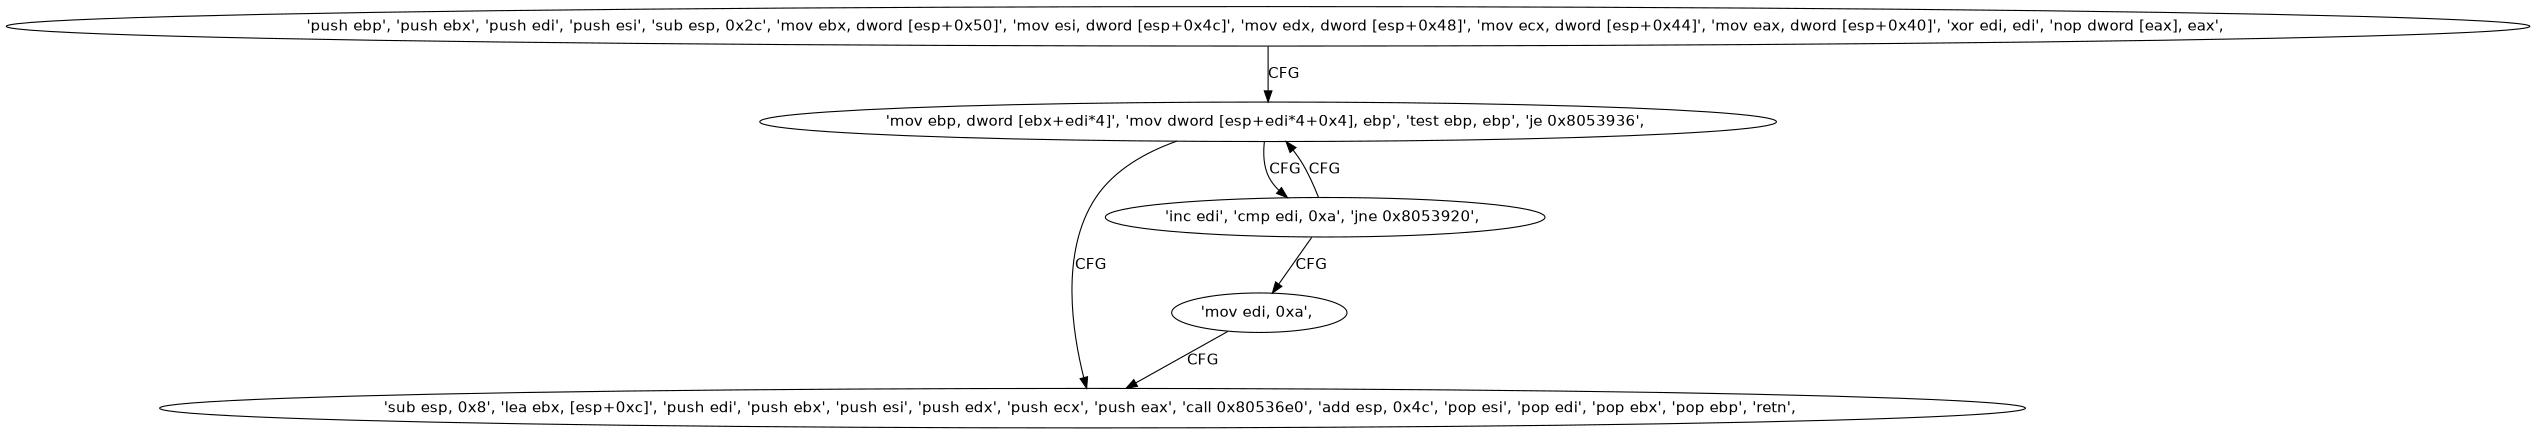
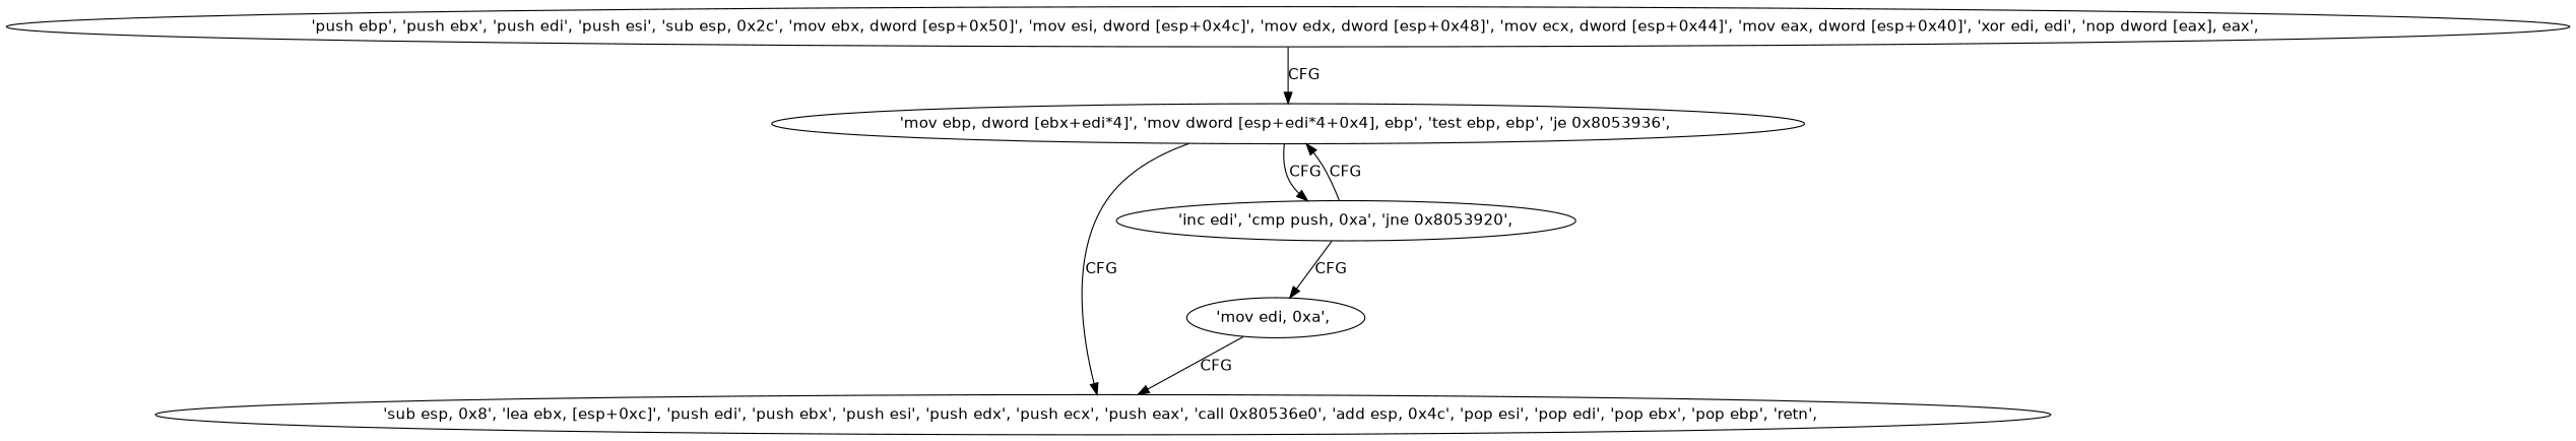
  digraph {
    fontname="DejaVu Sans"
    node [fontname="DejaVu Sans"]
    edge [fontname="DejaVu Sans"]
    n1 [label="'push ebp', 'push ebx', 'push edi', 'push esi', 'sub esp, 0x2c', 'mov ebx, dword [esp+0x50]', 'mov esi, dword [esp+0x4c]', 'mov edx, dword [esp+0x48]', 'mov ecx, dword [esp+0x44]', 'mov eax, dword [esp+0x40]', 'xor edi, edi', 'nop dword [eax], eax', "]
    n2 [label="'mov ebp, dword [ebx+edi*4]', 'mov dword [esp+edi*4+0x4], ebp', 'test ebp, ebp', 'je 0x8053936', "]
    n3 [label="'sub esp, 0x8', 'lea ebx, [esp+0xc]', 'push edi', 'push ebx', 'push esi', 'push edx', 'push ecx', 'push eax', 'call 0x80536e0', 'add esp, 0x4c', 'pop esi', 'pop edi', 'pop ebx', 'pop ebp', 'retn', "]
-   n4 [label="'inc edi', 'cmp edi, 0xa', 'jne 0x8053920', "]
+   n4 [label="'inc edi', 'cmp push, 0xa', 'jne 0x8053920',"]
    n5 [label="'mov edi, 0xa', "]
    n1 -> n2 [label=CFG]
    n2 -> n3 [label=CFG]
    n2 -> n4 [label=CFG]
    n4 -> n2 [label=CFG]
    n4 -> n5 [label=CFG]
    n5 -> n3 [label=CFG]
  }
